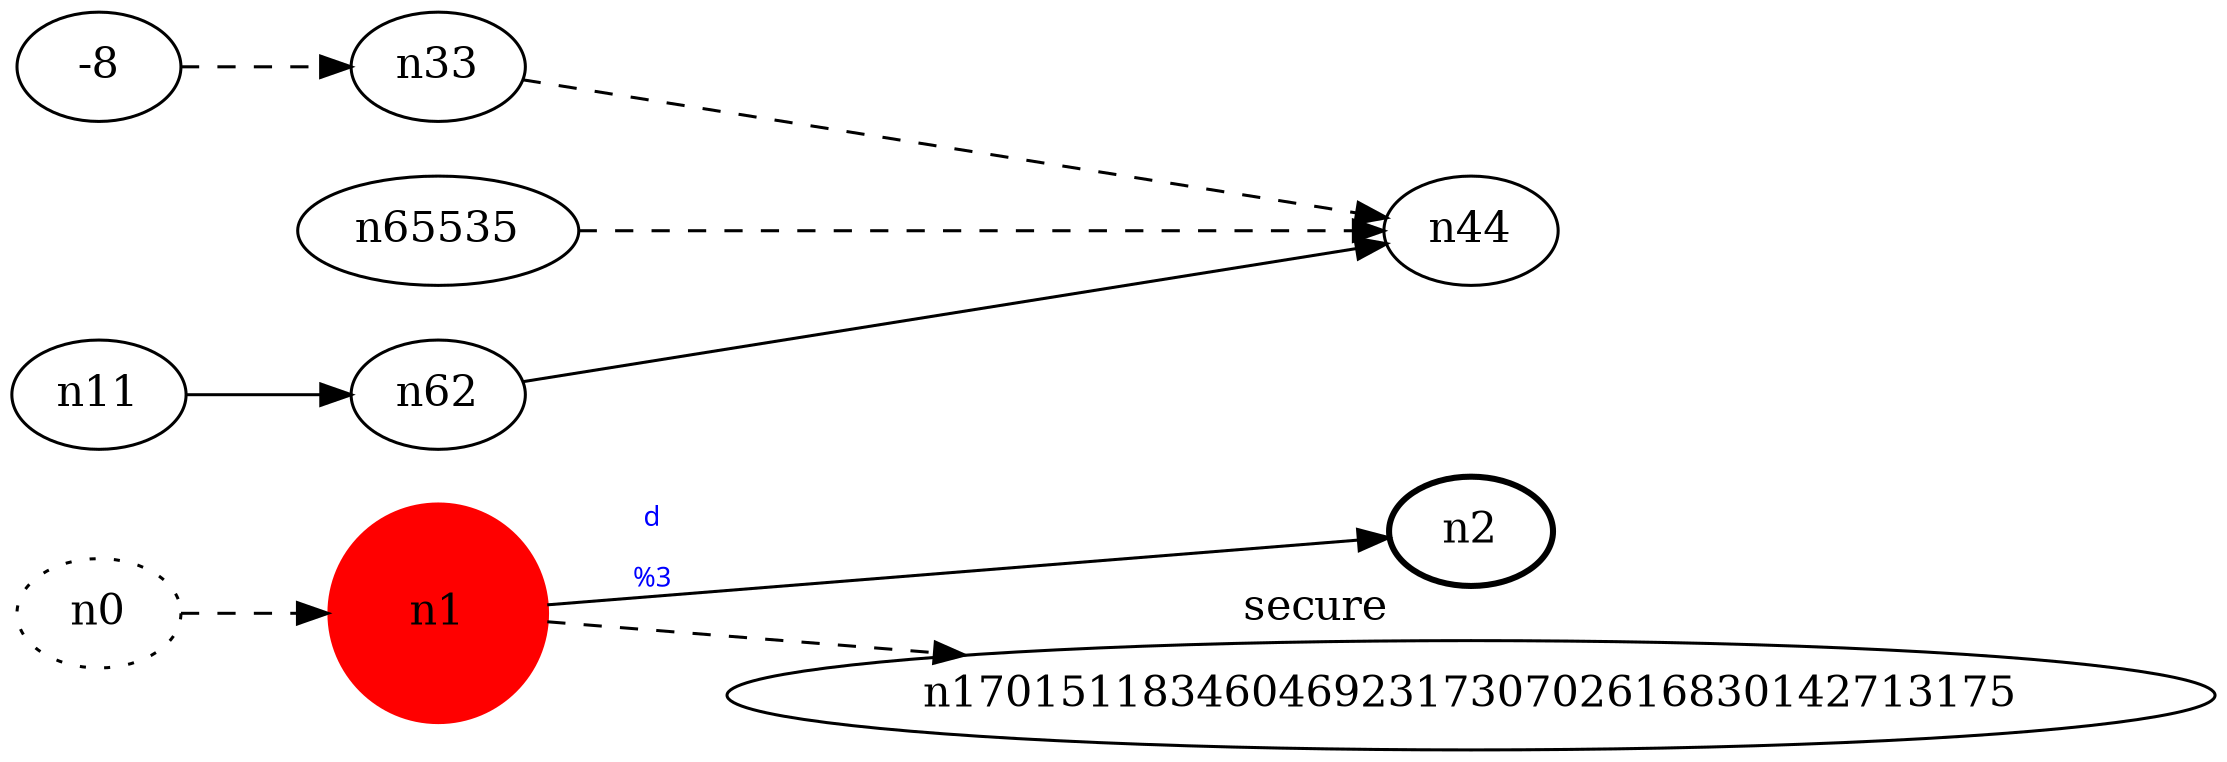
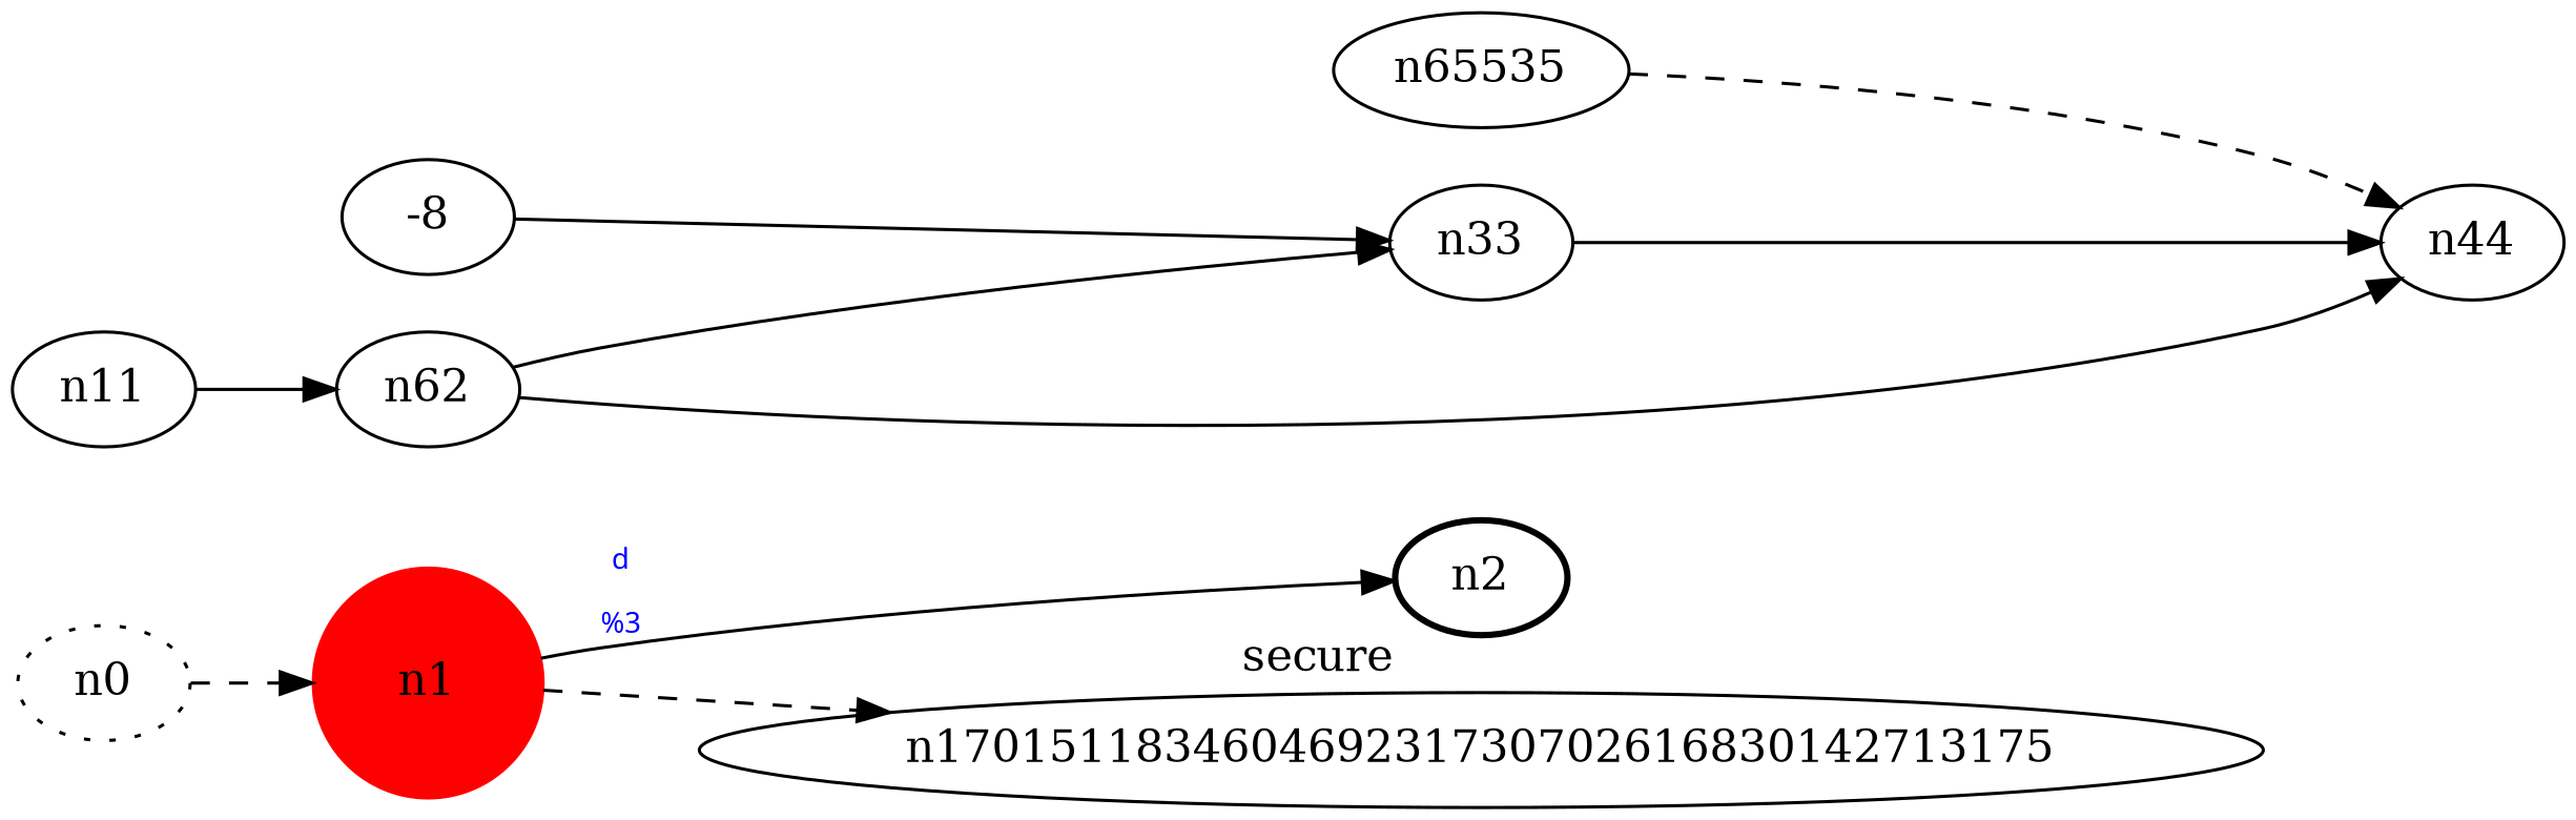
  digraph {
    fontcolor=blue
    rankdir=LR
    n0 [fillcolor="#123456" style=dotted]
    n1 [color=red height=1 style=filled width=1]
    n2 [style=bold xlabel=secure]
    n170141183460469231730702616830142713175 [label=n170151183460469231730702616830142713175]
    n22 [label=n62]
    n11
    n33
    n44
    -8
    n65535
    n0 -> n1 [style=dashed]
    n1 -> n2 [fontcolor=blue fontname="comic sans" fontsize=9 label="d\n\l\G"]
    n1 -> n170141183460469231730702616830142713175 [style=dashed]
+   n22 -> n33
    n22 -> n44
    n11 -> n22
-   n33 -> n44 [style=dashed]
-   -8 -> n33 [style=dashed]
+   n33 -> n44
+   -8 -> n33
    n65535 -> n44 [style=dashed]
  }
